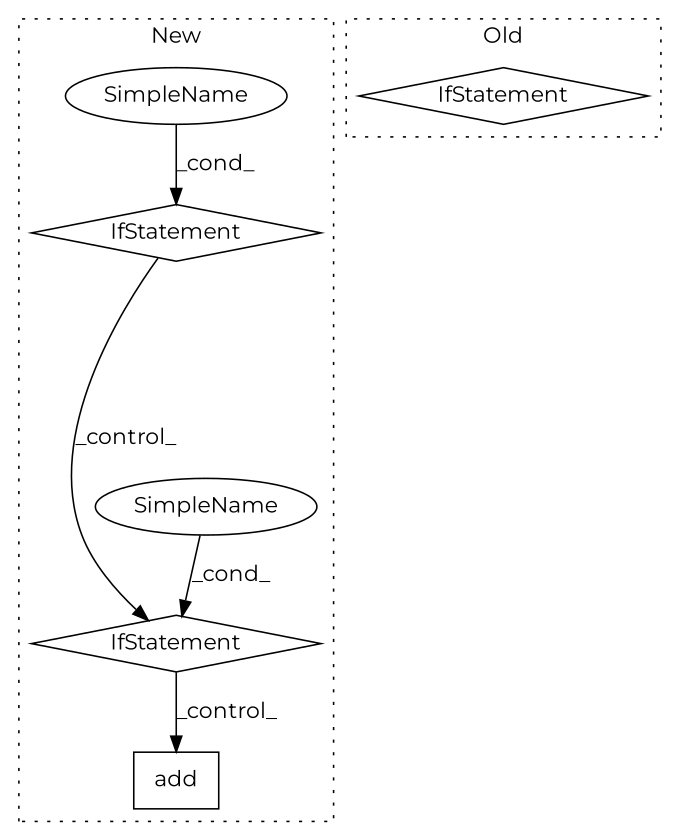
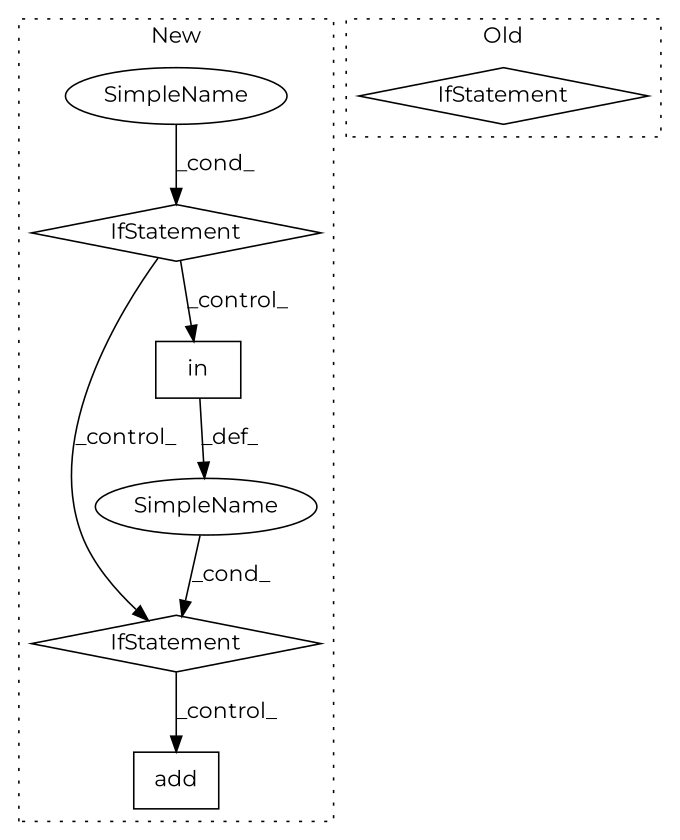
  digraph {
    fontname=Montserrat
    node [a=25 fontname=Montserrat shape=diamond]
    edge [fontname=Montserrat]
    n1 [a=32 l="4,1" label=add s="1277,1294" shape=box]
    n2 [l="8,2" label=IfStatement s="1183,1228"]
    n3 [a=42 label=SimpleName shape=ellipse]
    n4 [a=42 label=SimpleName shape=ellipse]
    n5 [l="4,2" label=IfStatement s="1135,1155"]
+   n6 [a=105 l=37 label=in s=1191 shape=box]
    n7 [l="4,2" label=IfStatement s="902,917"]
    subgraph cluster_1 {
      label=New
      style=dotted
      n1
      n2
      n3
      n4
      n5
+     n6
    }
    subgraph cluster_2 {
      label=Old
      style=dotted
      n7
    }
    n2 -> n1 [label=_control_]
    n3 -> n2 [label=_cond_]
    n4 -> n5 [label=_cond_]
    n5 -> n2 [label=_control_]
+   n5 -> n6 [label=_control_]
+   n6 -> n3 [label=_def_]
  }
